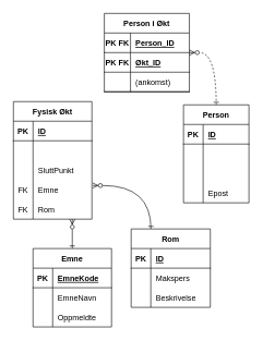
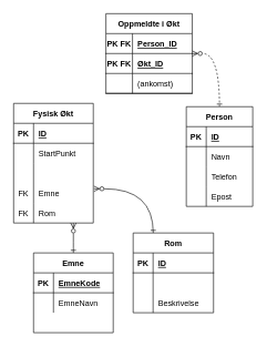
  <mxCell id="0" />
  <mxCell id="1" parent="0" />
  <mxCell id="2" style="edgeStyle=orthogonalEdgeStyle;curved=1;rounded=0;orthogonalLoop=1;jettySize=auto;html=1;exitX=0.5;exitY=0;exitDx=0;exitDy=0;entryX=1;entryY=0.5;entryDx=0;entryDy=0;startArrow=ERone;startFill=0;endArrow=ERzeroToMany;endFill=0;dashed=1;" edge="1" parent="1" source="3" target="54"><mxGeometry relative="1" as="geometry" /></mxCell>
  <mxCell id="3" value="Person" style="shape=table;startSize=30;container=1;collapsible=1;childLayout=tableLayout;fixedRows=1;rowLines=0;fontStyle=1;align=center;resizeLast=1;" vertex="1" parent="1"><mxGeometry x="280" y="160" width="100" height="150" as="geometry" /></mxCell>
  <mxCell id="4" value="" style="shape=partialRectangle;collapsible=0;dropTarget=0;pointerEvents=0;fillColor=none;top=0;left=0;bottom=1;right=0;points=[[0,0.5],[1,0.5]];portConstraint=eastwest;" vertex="1" parent="3"><mxGeometry y="30" width="100" height="30" as="geometry" /></mxCell>
  <mxCell id="5" value="PK" style="shape=partialRectangle;connectable=0;fillColor=none;top=0;left=0;bottom=0;right=0;fontStyle=1;overflow=hidden;" vertex="1" parent="4"><mxGeometry width="30" height="30" as="geometry"><mxRectangle width="30" height="30" as="alternateBounds" /></mxGeometry></mxCell>
  <mxCell id="6" value="ID" style="shape=partialRectangle;connectable=0;fillColor=none;top=0;left=0;bottom=0;right=0;align=left;spacingLeft=6;fontStyle=5;overflow=hidden;" vertex="1" parent="4"><mxGeometry x="30" width="70" height="30" as="geometry"><mxRectangle width="70" height="30" as="alternateBounds" /></mxGeometry></mxCell>
  <mxCell id="7" value="" style="shape=partialRectangle;collapsible=0;dropTarget=0;pointerEvents=0;fillColor=none;top=0;left=0;bottom=0;right=0;points=[[0,0.5],[1,0.5]];portConstraint=eastwest;" vertex="1" parent="3"><mxGeometry y="60" width="100" height="30" as="geometry" /></mxCell>
  <mxCell id="8" value="" style="shape=partialRectangle;connectable=0;fillColor=none;top=0;left=0;bottom=0;right=0;editable=1;overflow=hidden;" vertex="1" parent="7"><mxGeometry width="30" height="30" as="geometry"><mxRectangle width="30" height="30" as="alternateBounds" /></mxGeometry></mxCell>
+ <mxCell id="9" value="Navn" style="shape=partialRectangle;connectable=0;fillColor=none;top=0;left=0;bottom=0;right=0;align=left;spacingLeft=6;overflow=hidden;" vertex="1" parent="7"><mxGeometry x="30" width="70" height="30" as="geometry"><mxRectangle width="70" height="30" as="alternateBounds" /></mxGeometry></mxCell>
  <mxCell id="10" value="" style="shape=partialRectangle;collapsible=0;dropTarget=0;pointerEvents=0;fillColor=none;top=0;left=0;bottom=0;right=0;points=[[0,0.5],[1,0.5]];portConstraint=eastwest;" vertex="1" parent="3"><mxGeometry y="90" width="100" height="30" as="geometry" /></mxCell>
  <mxCell id="11" value="" style="shape=partialRectangle;connectable=0;fillColor=none;top=0;left=0;bottom=0;right=0;editable=1;overflow=hidden;" vertex="1" parent="10"><mxGeometry width="30" height="30" as="geometry"><mxRectangle width="30" height="30" as="alternateBounds" /></mxGeometry></mxCell>
+ <mxCell id="12" value="Telefon" style="shape=partialRectangle;connectable=0;fillColor=none;top=0;left=0;bottom=0;right=0;align=left;spacingLeft=6;overflow=hidden;" vertex="1" parent="10"><mxGeometry x="30" width="70" height="30" as="geometry"><mxRectangle width="70" height="30" as="alternateBounds" /></mxGeometry></mxCell>
  <mxCell id="13" value="" style="shape=partialRectangle;collapsible=0;dropTarget=0;pointerEvents=0;fillColor=none;top=0;left=0;bottom=0;right=0;points=[[0,0.5],[1,0.5]];portConstraint=eastwest;" vertex="1" parent="3"><mxGeometry y="120" width="100" height="30" as="geometry" /></mxCell>
  <mxCell id="14" value="" style="shape=partialRectangle;connectable=0;fillColor=none;top=0;left=0;bottom=0;right=0;editable=1;overflow=hidden;" vertex="1" parent="13"><mxGeometry width="30" height="30" as="geometry"><mxRectangle width="30" height="30" as="alternateBounds" /></mxGeometry></mxCell>
  <mxCell id="15" value="Epost" style="shape=partialRectangle;connectable=0;fillColor=none;top=0;left=0;bottom=0;right=0;align=left;spacingLeft=6;overflow=hidden;" vertex="1" parent="13"><mxGeometry x="30" width="70" height="30" as="geometry"><mxRectangle width="70" height="30" as="alternateBounds" /></mxGeometry></mxCell>
  <mxCell id="16" value="&#10;Fysisk Økt&#10;&#09;&#09;" style="shape=table;startSize=30;container=1;collapsible=1;childLayout=tableLayout;fixedRows=1;rowLines=0;fontStyle=1;align=center;resizeLast=1;" vertex="1" parent="1"><mxGeometry x="20" y="155" width="120" height="180" as="geometry"><mxRectangle x="110" y="110" width="90" height="30" as="alternateBounds" /></mxGeometry></mxCell>
  <mxCell id="17" value="" style="shape=partialRectangle;collapsible=0;dropTarget=0;pointerEvents=0;fillColor=none;top=0;left=0;bottom=1;right=0;points=[[0,0.5],[1,0.5]];portConstraint=eastwest;" vertex="1" parent="16"><mxGeometry y="30" width="120" height="30" as="geometry" /></mxCell>
  <mxCell id="18" value="PK" style="shape=partialRectangle;connectable=0;fillColor=none;top=0;left=0;bottom=0;right=0;fontStyle=1;overflow=hidden;" vertex="1" parent="17"><mxGeometry width="30" height="30" as="geometry"><mxRectangle width="30" height="30" as="alternateBounds" /></mxGeometry></mxCell>
  <mxCell id="19" value="ID" style="shape=partialRectangle;connectable=0;fillColor=none;top=0;left=0;bottom=0;right=0;align=left;spacingLeft=6;fontStyle=5;overflow=hidden;" vertex="1" parent="17"><mxGeometry x="30" width="90" height="30" as="geometry"><mxRectangle width="90" height="30" as="alternateBounds" /></mxGeometry></mxCell>
  <mxCell id="20" value="" style="shape=partialRectangle;collapsible=0;dropTarget=0;pointerEvents=0;fillColor=none;top=0;left=0;bottom=0;right=0;points=[[0,0.5],[1,0.5]];portConstraint=eastwest;" vertex="1" parent="16"><mxGeometry y="60" width="120" height="30" as="geometry" /></mxCell>
  <mxCell id="21" value="" style="shape=partialRectangle;connectable=0;fillColor=none;top=0;left=0;bottom=0;right=0;editable=1;overflow=hidden;" vertex="1" parent="20"><mxGeometry width="30" height="30" as="geometry"><mxRectangle width="30" height="30" as="alternateBounds" /></mxGeometry></mxCell>
+ <mxCell id="22" value="StartPunkt" style="shape=partialRectangle;connectable=0;fillColor=none;top=0;left=0;bottom=0;right=0;align=left;spacingLeft=6;overflow=hidden;" vertex="1" parent="20"><mxGeometry x="30" width="90" height="30" as="geometry"><mxRectangle width="90" height="30" as="alternateBounds" /></mxGeometry></mxCell>
  <mxCell id="23" value="" style="shape=partialRectangle;collapsible=0;dropTarget=0;pointerEvents=0;fillColor=none;top=0;left=0;bottom=0;right=0;points=[[0,0.5],[1,0.5]];portConstraint=eastwest;" vertex="1" parent="16"><mxGeometry y="90" width="120" height="30" as="geometry" /></mxCell>
  <mxCell id="24" value="" style="shape=partialRectangle;connectable=0;fillColor=none;top=0;left=0;bottom=0;right=0;editable=1;overflow=hidden;" vertex="1" parent="23"><mxGeometry width="30" height="30" as="geometry"><mxRectangle width="30" height="30" as="alternateBounds" /></mxGeometry></mxCell>
- <mxCell id="25" value="SluttPunkt" style="shape=partialRectangle;connectable=0;fillColor=none;top=0;left=0;bottom=0;right=0;align=left;spacingLeft=6;overflow=hidden;" vertex="1" parent="23"><mxGeometry x="30" width="90" height="30" as="geometry"><mxRectangle width="90" height="30" as="alternateBounds" /></mxGeometry></mxCell>
  <mxCell id="26" value="" style="shape=partialRectangle;collapsible=0;dropTarget=0;pointerEvents=0;fillColor=none;top=0;left=0;bottom=0;right=0;points=[[0,0.5],[1,0.5]];portConstraint=eastwest;" vertex="1" parent="16"><mxGeometry y="120" width="120" height="30" as="geometry" /></mxCell>
  <mxCell id="27" value="FK" style="shape=partialRectangle;connectable=0;fillColor=none;top=0;left=0;bottom=0;right=0;editable=1;overflow=hidden;" vertex="1" parent="26"><mxGeometry width="30" height="30" as="geometry"><mxRectangle width="30" height="30" as="alternateBounds" /></mxGeometry></mxCell>
  <mxCell id="28" value="Emne" style="shape=partialRectangle;connectable=0;fillColor=none;top=0;left=0;bottom=0;right=0;align=left;spacingLeft=6;overflow=hidden;" vertex="1" parent="26"><mxGeometry x="30" width="90" height="30" as="geometry"><mxRectangle width="90" height="30" as="alternateBounds" /></mxGeometry></mxCell>
  <mxCell id="29" value="" style="shape=partialRectangle;collapsible=0;dropTarget=0;pointerEvents=0;fillColor=none;top=0;left=0;bottom=0;right=0;points=[[0,0.5],[1,0.5]];portConstraint=eastwest;" vertex="1" parent="16"><mxGeometry y="150" width="120" height="30" as="geometry" /></mxCell>
  <mxCell id="30" value="FK" style="shape=partialRectangle;connectable=0;fillColor=none;top=0;left=0;bottom=0;right=0;editable=1;overflow=hidden;" vertex="1" parent="29"><mxGeometry width="30" height="30" as="geometry"><mxRectangle width="30" height="30" as="alternateBounds" /></mxGeometry></mxCell>
  <mxCell id="31" value="Rom" style="shape=partialRectangle;connectable=0;fillColor=none;top=0;left=0;bottom=0;right=0;align=left;spacingLeft=6;overflow=hidden;" vertex="1" parent="29"><mxGeometry x="30" width="90" height="30" as="geometry"><mxRectangle width="90" height="30" as="alternateBounds" /></mxGeometry></mxCell>
  <mxCell id="32" style="edgeStyle=orthogonalEdgeStyle;curved=1;rounded=0;orthogonalLoop=1;jettySize=auto;html=1;exitX=0.5;exitY=0;exitDx=0;exitDy=0;entryX=0.75;entryY=1;entryDx=0;entryDy=0;startArrow=ERone;startFill=0;endArrow=ERzeroToMany;endFill=0;" edge="1" parent="1" source="33" target="16"><mxGeometry relative="1" as="geometry" /></mxCell>
  <mxCell id="33" value="&#10;Emne&#10;&#09;&#09;" style="shape=table;startSize=30;container=1;collapsible=1;childLayout=tableLayout;fixedRows=1;rowLines=0;fontStyle=1;align=center;resizeLast=1;" vertex="1" parent="1"><mxGeometry x="50" y="380" width="120" height="120" as="geometry"><mxRectangle x="110" y="110" width="90" height="30" as="alternateBounds" /></mxGeometry></mxCell>
  <mxCell id="34" value="" style="shape=partialRectangle;collapsible=0;dropTarget=0;pointerEvents=0;fillColor=none;top=0;left=0;bottom=1;right=0;points=[[0,0.5],[1,0.5]];portConstraint=eastwest;" vertex="1" parent="33"><mxGeometry y="30" width="120" height="30" as="geometry" /></mxCell>
  <mxCell id="35" value="PK" style="shape=partialRectangle;connectable=0;fillColor=none;top=0;left=0;bottom=0;right=0;fontStyle=1;overflow=hidden;" vertex="1" parent="34"><mxGeometry width="30" height="30" as="geometry"><mxRectangle width="30" height="30" as="alternateBounds" /></mxGeometry></mxCell>
  <mxCell id="36" value="EmneKode" style="shape=partialRectangle;connectable=0;fillColor=none;top=0;left=0;bottom=0;right=0;align=left;spacingLeft=6;fontStyle=5;overflow=hidden;" vertex="1" parent="34"><mxGeometry x="30" width="90" height="30" as="geometry"><mxRectangle width="90" height="30" as="alternateBounds" /></mxGeometry></mxCell>
  <mxCell id="37" value="" style="shape=partialRectangle;collapsible=0;dropTarget=0;pointerEvents=0;fillColor=none;top=0;left=0;bottom=0;right=0;points=[[0,0.5],[1,0.5]];portConstraint=eastwest;" vertex="1" parent="33"><mxGeometry y="60" width="120" height="30" as="geometry" /></mxCell>
  <mxCell id="38" value="" style="shape=partialRectangle;connectable=0;fillColor=none;top=0;left=0;bottom=0;right=0;editable=1;overflow=hidden;" vertex="1" parent="37"><mxGeometry width="30" height="30" as="geometry"><mxRectangle width="30" height="30" as="alternateBounds" /></mxGeometry></mxCell>
  <mxCell id="39" value="EmneNavn" style="shape=partialRectangle;connectable=0;fillColor=none;top=0;left=0;bottom=0;right=0;align=left;spacingLeft=6;overflow=hidden;" vertex="1" parent="37"><mxGeometry x="30" width="90" height="30" as="geometry"><mxRectangle width="90" height="30" as="alternateBounds" /></mxGeometry></mxCell>
  <mxCell id="40" value="" style="shape=partialRectangle;collapsible=0;dropTarget=0;pointerEvents=0;fillColor=none;top=0;left=0;bottom=0;right=0;points=[[0,0.5],[1,0.5]];portConstraint=eastwest;" vertex="1" parent="33"><mxGeometry y="90" width="120" height="30" as="geometry" /></mxCell>
  <mxCell id="41" value="" style="shape=partialRectangle;connectable=0;fillColor=none;top=0;left=0;bottom=0;right=0;editable=1;overflow=hidden;" vertex="1" parent="40"><mxGeometry width="30" height="30" as="geometry"><mxRectangle width="30" height="30" as="alternateBounds" /></mxGeometry></mxCell>
- <mxCell id="42" value="Oppmeldte" style="shape=partialRectangle;connectable=0;fillColor=none;top=0;left=0;bottom=0;right=0;align=left;spacingLeft=6;overflow=hidden;" vertex="1" parent="40"><mxGeometry x="30" width="90" height="30" as="geometry"><mxRectangle width="90" height="30" as="alternateBounds" /></mxGeometry></mxCell>
  <mxCell id="43" style="edgeStyle=orthogonalEdgeStyle;curved=1;rounded=0;orthogonalLoop=1;jettySize=auto;html=1;exitX=0.25;exitY=0;exitDx=0;exitDy=0;entryX=1.008;entryY=0.283;entryDx=0;entryDy=0;entryPerimeter=0;startArrow=ERone;startFill=0;endArrow=ERzeroToMany;endFill=0;" edge="1" parent="1" source="44" target="26"><mxGeometry relative="1" as="geometry" /></mxCell>
  <mxCell id="44" value="&#10;Rom&#10;&#09;&#09;" style="shape=table;startSize=30;container=1;collapsible=1;childLayout=tableLayout;fixedRows=1;rowLines=0;fontStyle=1;align=center;resizeLast=1;" vertex="1" parent="1"><mxGeometry x="200" y="350" width="121" height="120" as="geometry"><mxRectangle x="110" y="110" width="90" height="30" as="alternateBounds" /></mxGeometry></mxCell>
  <mxCell id="45" value="" style="shape=partialRectangle;collapsible=0;dropTarget=0;pointerEvents=0;fillColor=none;top=0;left=0;bottom=1;right=0;points=[[0,0.5],[1,0.5]];portConstraint=eastwest;" vertex="1" parent="44"><mxGeometry y="30" width="121" height="30" as="geometry" /></mxCell>
  <mxCell id="46" value="PK" style="shape=partialRectangle;connectable=0;fillColor=none;top=0;left=0;bottom=0;right=0;fontStyle=1;overflow=hidden;" vertex="1" parent="45"><mxGeometry width="30" height="30" as="geometry"><mxRectangle width="30" height="30" as="alternateBounds" /></mxGeometry></mxCell>
  <mxCell id="47" value="ID" style="shape=partialRectangle;connectable=0;fillColor=none;top=0;left=0;bottom=0;right=0;align=left;spacingLeft=6;fontStyle=5;overflow=hidden;" vertex="1" parent="45"><mxGeometry x="30" width="91" height="30" as="geometry"><mxRectangle width="91" height="30" as="alternateBounds" /></mxGeometry></mxCell>
  <mxCell id="48" value="" style="shape=partialRectangle;collapsible=0;dropTarget=0;pointerEvents=0;fillColor=none;top=0;left=0;bottom=0;right=0;points=[[0,0.5],[1,0.5]];portConstraint=eastwest;" vertex="1" parent="44"><mxGeometry y="60" width="121" height="30" as="geometry" /></mxCell>
  <mxCell id="49" value="" style="shape=partialRectangle;connectable=0;fillColor=none;top=0;left=0;bottom=0;right=0;editable=1;overflow=hidden;" vertex="1" parent="48"><mxGeometry width="30" height="30" as="geometry"><mxRectangle width="30" height="30" as="alternateBounds" /></mxGeometry></mxCell>
- <mxCell id="50" value="Makspers" style="shape=partialRectangle;connectable=0;fillColor=none;top=0;left=0;bottom=0;right=0;align=left;spacingLeft=6;overflow=hidden;" vertex="1" parent="48"><mxGeometry x="30" width="91" height="30" as="geometry"><mxRectangle width="91" height="30" as="alternateBounds" /></mxGeometry></mxCell>
  <mxCell id="51" value="" style="shape=partialRectangle;collapsible=0;dropTarget=0;pointerEvents=0;fillColor=none;top=0;left=0;bottom=0;right=0;points=[[0,0.5],[1,0.5]];portConstraint=eastwest;" vertex="1" parent="44"><mxGeometry y="90" width="121" height="30" as="geometry" /></mxCell>
  <mxCell id="52" value="" style="shape=partialRectangle;connectable=0;fillColor=none;top=0;left=0;bottom=0;right=0;editable=1;overflow=hidden;" vertex="1" parent="51"><mxGeometry width="30" height="30" as="geometry"><mxRectangle width="30" height="30" as="alternateBounds" /></mxGeometry></mxCell>
  <mxCell id="53" value="Beskrivelse" style="shape=partialRectangle;connectable=0;fillColor=none;top=0;left=0;bottom=0;right=0;align=left;spacingLeft=6;overflow=hidden;" vertex="1" parent="51"><mxGeometry x="30" width="91" height="30" as="geometry"><mxRectangle width="91" height="30" as="alternateBounds" /></mxGeometry></mxCell>
- <mxCell id="54" value="Person i Økt" style="shape=table;startSize=30;container=1;collapsible=1;childLayout=tableLayout;fixedRows=1;rowLines=0;fontStyle=1;align=center;resizeLast=1;" vertex="1" parent="1"><mxGeometry x="159" y="20" width="130" height="120" as="geometry" /></mxCell>
+ <mxCell id="54" value="Oppmeldte i Økt" style="shape=table;startSize=30;container=1;collapsible=1;childLayout=tableLayout;fixedRows=1;rowLines=0;fontStyle=1;align=center;resizeLast=1;" vertex="1" parent="1"><mxGeometry x="159" y="20" width="130" height="120" as="geometry" /></mxCell>
  <mxCell id="55" value="" style="shape=partialRectangle;collapsible=0;dropTarget=0;pointerEvents=0;fillColor=none;top=0;left=0;bottom=1;right=0;points=[[0,0.5],[1,0.5]];portConstraint=eastwest;" vertex="1" parent="54"><mxGeometry y="30" width="130" height="30" as="geometry" /></mxCell>
  <mxCell id="56" value="PK FK" style="shape=partialRectangle;connectable=0;fillColor=none;top=0;left=0;bottom=0;right=0;fontStyle=1;overflow=hidden;" vertex="1" parent="55"><mxGeometry width="40" height="30" as="geometry"><mxRectangle width="40" height="30" as="alternateBounds" /></mxGeometry></mxCell>
  <mxCell id="57" value="Person_ID" style="shape=partialRectangle;connectable=0;fillColor=none;top=0;left=0;bottom=0;right=0;align=left;spacingLeft=6;fontStyle=5;overflow=hidden;" vertex="1" parent="55"><mxGeometry x="40" width="90" height="30" as="geometry"><mxRectangle width="90" height="30" as="alternateBounds" /></mxGeometry></mxCell>
  <mxCell id="58" value="" style="shape=partialRectangle;collapsible=0;dropTarget=0;pointerEvents=0;fillColor=none;top=0;left=0;bottom=1;right=0;points=[[0,0.5],[1,0.5]];portConstraint=eastwest;" vertex="1" parent="54"><mxGeometry y="60" width="130" height="30" as="geometry" /></mxCell>
  <mxCell id="59" value="PK FK" style="shape=partialRectangle;connectable=0;fillColor=none;top=0;left=0;bottom=0;right=0;fontStyle=1;overflow=hidden;" vertex="1" parent="58"><mxGeometry width="40" height="30" as="geometry"><mxRectangle width="40" height="30" as="alternateBounds" /></mxGeometry></mxCell>
  <mxCell id="60" value="Økt_ID" style="shape=partialRectangle;connectable=0;fillColor=none;top=0;left=0;bottom=0;right=0;align=left;spacingLeft=6;fontStyle=5;overflow=hidden;" vertex="1" parent="58"><mxGeometry x="40" width="90" height="30" as="geometry"><mxRectangle width="90" height="30" as="alternateBounds" /></mxGeometry></mxCell>
  <mxCell id="61" value="" style="shape=partialRectangle;collapsible=0;dropTarget=0;pointerEvents=0;fillColor=none;top=0;left=0;bottom=1;right=0;points=[[0,0.5],[1,0.5]];portConstraint=eastwest;" vertex="1" parent="54"><mxGeometry y="90" width="130" height="30" as="geometry" /></mxCell>
  <mxCell id="62" value="" style="shape=partialRectangle;connectable=0;fillColor=none;top=0;left=0;bottom=0;right=0;fontStyle=1;overflow=hidden;" vertex="1" parent="61"><mxGeometry width="40" height="30" as="geometry"><mxRectangle width="40" height="30" as="alternateBounds" /></mxGeometry></mxCell>
  <mxCell id="63" value="(ankomst)" style="shape=partialRectangle;connectable=0;fillColor=none;top=0;left=0;bottom=0;right=0;align=left;spacingLeft=6;fontStyle=0;overflow=hidden;" vertex="1" parent="61"><mxGeometry x="40" width="90" height="30" as="geometry"><mxRectangle width="90" height="30" as="alternateBounds" /></mxGeometry></mxCell>
